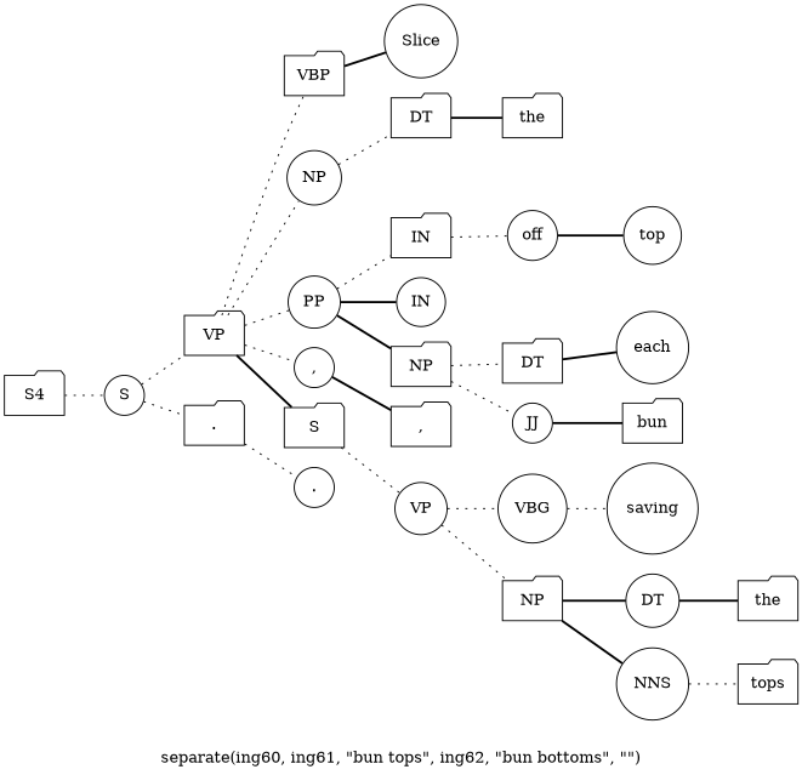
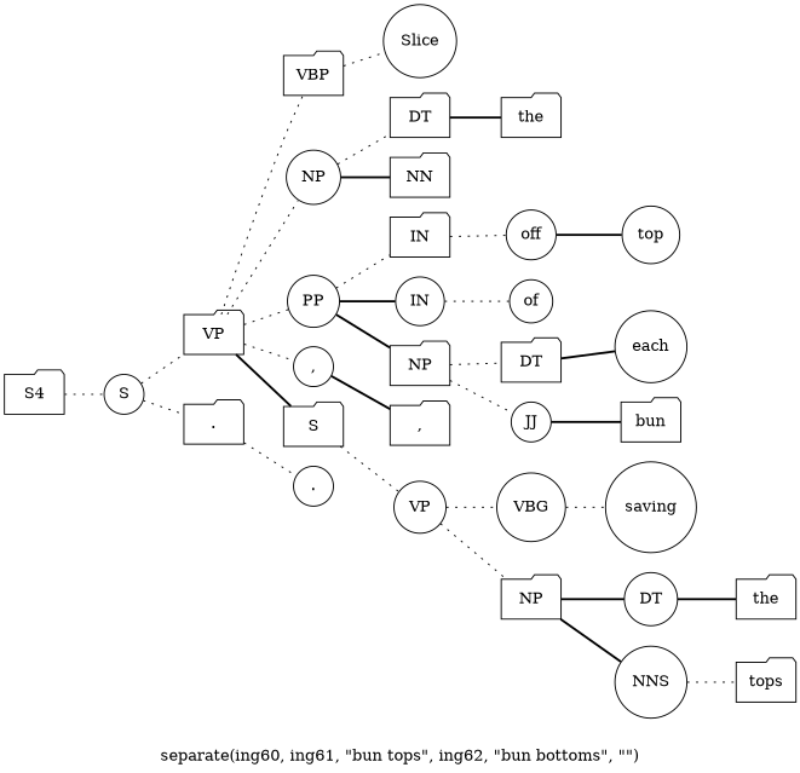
  graph {
    label="separate(ing60, ing61, \"bun tops\", ing62, \"bun bottoms\", \"\")"
    rankdir=LR
    node [shape=circle]
    edge [style=dotted]
    n1 [label=S4 shape=folder]
    n2 [label=S]
    n3 [label=VP shape=folder]
    n4 [label="." shape=folder]
    n5 [label=VBP shape=folder]
    n6 [label=NP]
    n7 [label=PP]
    n8 [label=","]
    n9 [label=S shape=folder]
    n10 [label="."]
    n11 [label=Slice]
    n12 [label=DT shape=folder]
+   n13 [label=NN shape=folder]
    n14 [label=IN shape=folder]
    n15 [label=IN]
    n16 [label=NP shape=folder]
    n17 [label="," shape=folder]
    n18 [label=VP]
    n19 [label=the shape=folder]
    n20 [label=top]
    n21 [label=off]
+   n22 [label=of]
    n23 [label=DT shape=folder]
    n24 [label=JJ]
    n25 [label=each]
    n26 [label=bun shape=folder]
    n27 [label=VBG]
    n28 [label=NP shape=folder]
    n29 [label=saving]
    n30 [label=DT]
    n31 [label=NNS]
    n32 [label=the shape=folder]
    n33 [label=tops shape=folder]
    n1 -- n2
    n2 -- n3
    n2 -- n4
    n3 -- n5
    n3 -- n6
    n3 -- n7
    n3 -- n8
    n3 -- n9 [style=bold]
    n4 -- n10
-   n5 -- n11 [style=bold]
+   n5 -- n11
    n6 -- n12
+   n6 -- n13 [style=bold]
    n7 -- n14
    n7 -- n15 [style=bold]
    n7 -- n16 [style=bold]
    n8 -- n17 [style=bold]
    n9 -- n18
    n12 -- n19 [style=bold]
    n14 -- n21
+   n15 -- n22
    n16 -- n23
    n16 -- n24
    n18 -- n27
    n18 -- n28
    n21 -- n20 [style=bold]
    n23 -- n25 [style=bold]
    n24 -- n26 [style=bold]
    n27 -- n29
    n28 -- n30 [style=bold]
    n28 -- n31 [style=bold]
    n30 -- n32 [style=bold]
    n31 -- n33
  }
